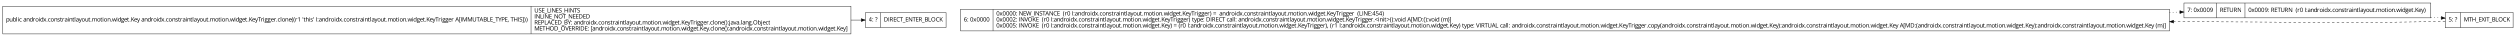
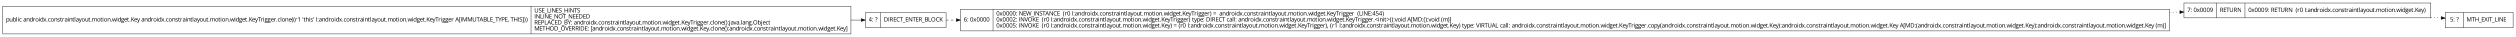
  digraph {
    fontname="Open Sans"
    rankdir=LR
    node [fontname="Open Sans" shape=record]
    edge [fontname="Open Sans" style=dotted]
    n1 [label="{4\:\ ?|DIRECT_ENTER_BLOCK\l}"]
    n2 [label="{6\:\ 0x0000|0x0000: NEW_INSTANCE  (r0 I:androidx.constraintlayout.motion.widget.KeyTrigger) =  androidx.constraintlayout.motion.widget.KeyTrigger  (LINE:454)\l0x0002: INVOKE  (r0 I:androidx.constraintlayout.motion.widget.KeyTrigger) type: DIRECT call: androidx.constraintlayout.motion.widget.KeyTrigger.\<init\>():void A[MD:():void (m)]\l0x0005: INVOKE  (r0 I:androidx.constraintlayout.motion.widget.Key) = (r0 I:androidx.constraintlayout.motion.widget.KeyTrigger), (r1 I:androidx.constraintlayout.motion.widget.Key) type: VIRTUAL call: androidx.constraintlayout.motion.widget.KeyTrigger.copy(androidx.constraintlayout.motion.widget.Key):androidx.constraintlayout.motion.widget.Key A[MD:(androidx.constraintlayout.motion.widget.Key):androidx.constraintlayout.motion.widget.Key (m)]\l}"]
    n3 [label="{7\:\ 0x0009|RETURN\l|0x0009: RETURN  (r0 I:androidx.constraintlayout.motion.widget.Key) \l}"]
-   n4 [label="{5\:\ ?|MTH_EXIT_BLOCK\l}"]
+   n4 [label="{5\:\ ?|MTH_EXIT_LINE\l}"]
    n5 [label="{public androidx.constraintlayout.motion.widget.Key androidx.constraintlayout.motion.widget.KeyTrigger.clone((r1 'this' I:androidx.constraintlayout.motion.widget.KeyTrigger A[IMMUTABLE_TYPE, THIS]))  | USE_LINES_HINTS\lINLINE_NOT_NEEDED\lREPLACED_BY: androidx.constraintlayout.motion.widget.KeyTrigger.clone():java.lang.Object\lMETHOD_OVERRIDE: [androidx.constraintlayout.motion.widget.Key.clone():androidx.constraintlayout.motion.widget.Key]\l}"]
-   n4 -> n2 [style=dashed]
+   n1 -> n2 [style=dashed]
    n2 -> n3
    n3 -> n4
    n5 -> n1 [style=solid]
  }
